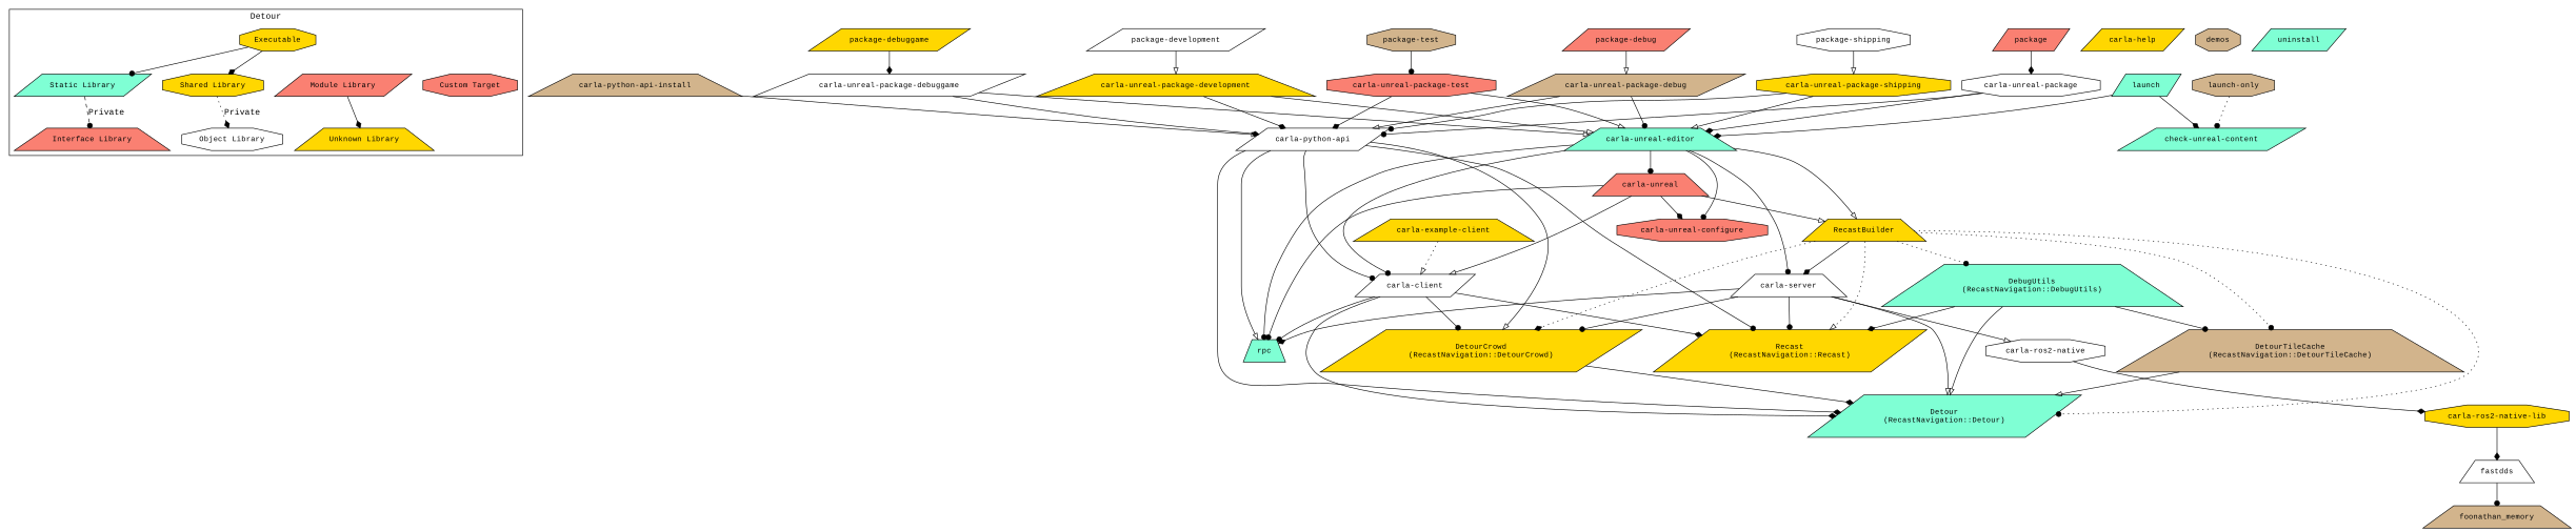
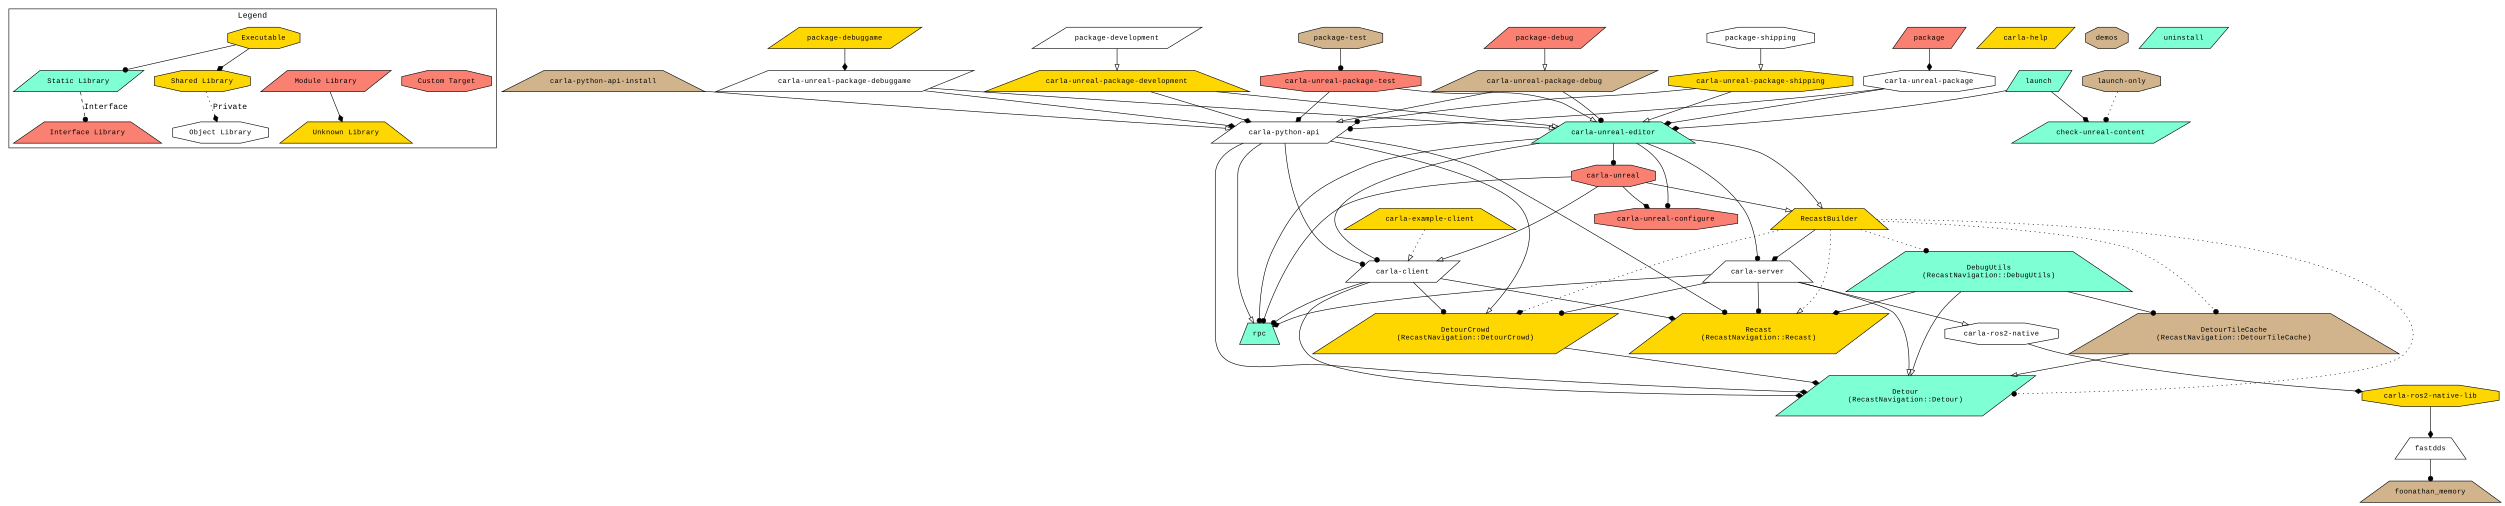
  digraph {
    fontname="Liberation Mono"
    node [fillcolor=gold fontname="Liberation Mono" fontsize=12 shape=parallelogram style=filled]
    edge [arrowhead=dot fontname="Liberation Mono"]
    n1 [label=Executable shape=octagon]
    n2 [fillcolor=aquamarine label="Static Library"]
    n3 [label="Shared Library" shape=octagon]
    n4 [fillcolor=salmon label="Module Library"]
    n5 [fillcolor=salmon label="Custom Target" shape=octagon]
    n6 [fillcolor=salmon label="Interface Library" shape=trapezium]
    n7 [fillcolor=white label="Object Library" shape=octagon]
    n8 [label="Unknown Library" shape=trapezium]
    n9 [fillcolor=aquamarine label="DebugUtils\n(RecastNavigation::DebugUtils)" shape=trapezium]
    n10 [fillcolor=aquamarine label="Detour\n(RecastNavigation::Detour)"]
    n11 [fillcolor=tan label="DetourTileCache\n(RecastNavigation::DetourTileCache)" shape=trapezium]
    n12 [label="Recast\n(RecastNavigation::Recast)"]
    n13 [label="DetourCrowd\n(RecastNavigation::DetourCrowd)"]
    n14 [label=RecastBuilder shape=trapezium]
    n15 [fillcolor=white label="carla-server" shape=trapezium]
    n16 [fillcolor=white label="carla-client"]
    n17 [fillcolor=aquamarine label=rpc shape=trapezium]
    n18 [label="carla-example-client" shape=trapezium]
    n19 [label="carla-help"]
    n20 [fillcolor=white label="carla-python-api"]
    n21 [fillcolor=tan label="carla-python-api-install" shape=trapezium]
    n22 [fillcolor=white label="carla-ros2-native" shape=octagon]
    n23 [label="carla-ros2-native-lib" shape=octagon]
    n24 [fillcolor=white label=fastdds shape=trapezium]
    n25 [fillcolor=tan label=foonathan_memory shape=trapezium]
-   n26 [fillcolor=salmon label="carla-unreal" shape=trapezium]
+   n26 [fillcolor=salmon label="carla-unreal" shape=octagon]
    n27 [fillcolor=salmon label="carla-unreal-configure" shape=octagon]
    n28 [fillcolor=aquamarine label="carla-unreal-editor" shape=trapezium]
    n29 [fillcolor=white label="carla-unreal-package" shape=octagon]
    n30 [fillcolor=tan label="carla-unreal-package-debug"]
    n31 [fillcolor=white label="carla-unreal-package-debuggame"]
    n32 [label="carla-unreal-package-development" shape=trapezium]
    n33 [label="carla-unreal-package-shipping" shape=octagon]
    n34 [fillcolor=salmon label="carla-unreal-package-test" shape=octagon]
    n35 [fillcolor=aquamarine label="check-unreal-content"]
    n36 [fillcolor=tan label=demos shape=octagon]
    n37 [fillcolor=aquamarine label=launch]
    n38 [fillcolor=tan label="launch-only" shape=octagon]
    n39 [fillcolor=salmon label=package]
    n40 [fillcolor=salmon label="package-debug"]
    n41 [label="package-debuggame"]
    n42 [fillcolor=white label="package-development"]
    n43 [fillcolor=white label="package-shipping" shape=octagon]
    n44 [fillcolor=tan label="package-test" shape=octagon]
    n45 [fillcolor=aquamarine label=uninstall]
    subgraph cluster_1 {
      color=black
-     label=Detour
+     label=Legend
      n1
      n2
      n3
      n4
      n5
      n6
      n7
      n8
    }
    n1 -> n2 [style=solid]
    n1 -> n3 [arrowhead=diamond style=solid]
    n1 -> n4 [style=invis arrowhead=""]
    n1 -> n5 [style=invis arrowhead=""]
-   n2 -> n6 [label=Private style=dashed]
+   n2 -> n6 [label=Interface style=dashed]
    n3 -> n7 [arrowhead=diamond label=Private style=dotted]
    n4 -> n8 [arrowhead=diamond style=solid]
    n9 -> n10 [arrowhead=onormal]
    n9 -> n11
    n9 -> n12 [arrowhead=diamond]
    n11 -> n10 [arrowhead=onormal]
    n13 -> n10 [arrowhead=diamond]
    n14 -> n9 [style=dotted]
    n14 -> n10 [style=dotted]
    n14 -> n11 [style=dotted]
    n14 -> n12 [arrowhead=onormal style=dotted]
    n14 -> n13 [arrowhead=diamond style=dotted]
    n14 -> n15 [arrowhead=diamond]
    n15 -> n10 [arrowhead=onormal]
    n15 -> n12
    n15 -> n13
    n15 -> n17 [arrowhead=diamond]
    n15 -> n22 [arrowhead=onormal]
    n16 -> n10 [arrowhead=diamond]
    n16 -> n12 [arrowhead=diamond]
    n16 -> n13
    n16 -> n17
    n18 -> n16 [arrowhead=onormal style=dotted]
    n20 -> n10 [arrowhead=diamond]
    n20 -> n12
    n20 -> n13 [arrowhead=onormal]
    n20 -> n16
    n20 -> n17 [arrowhead=onormal]
    n21 -> n20 [arrowhead=onormal]
    n22 -> n23 [arrowhead=diamond]
    n23 -> n24 [arrowhead=diamond]
    n24 -> n25
    n26 -> n14 [arrowhead=onormal]
    n26 -> n16 [arrowhead=onormal]
    n26 -> n17
    n26 -> n27 [arrowhead=diamond]
    n28 -> n14 [arrowhead=onormal]
    n28 -> n15
    n28 -> n16
    n28 -> n17
    n28 -> n26
    n28 -> n27
    n29 -> n20
    n29 -> n28 [arrowhead=diamond]
    n30 -> n20 [arrowhead=onormal]
    n30 -> n28
    n31 -> n20 [arrowhead=diamond]
    n31 -> n28 [arrowhead=onormal]
    n32 -> n20 [arrowhead=diamond]
    n32 -> n28 [arrowhead=onormal]
    n33 -> n20
    n33 -> n28 [arrowhead=onormal]
    n34 -> n20 [arrowhead=diamond]
    n34 -> n28 [arrowhead=onormal]
    n37 -> n28 [arrowhead=diamond]
    n37 -> n35 [arrowhead=diamond]
    n38 -> n35 [style=dotted]
    n39 -> n29 [arrowhead=diamond]
    n40 -> n30 [arrowhead=onormal]
    n41 -> n31 [arrowhead=diamond]
    n42 -> n32 [arrowhead=onormal]
    n43 -> n33 [arrowhead=onormal]
    n44 -> n34
  }
